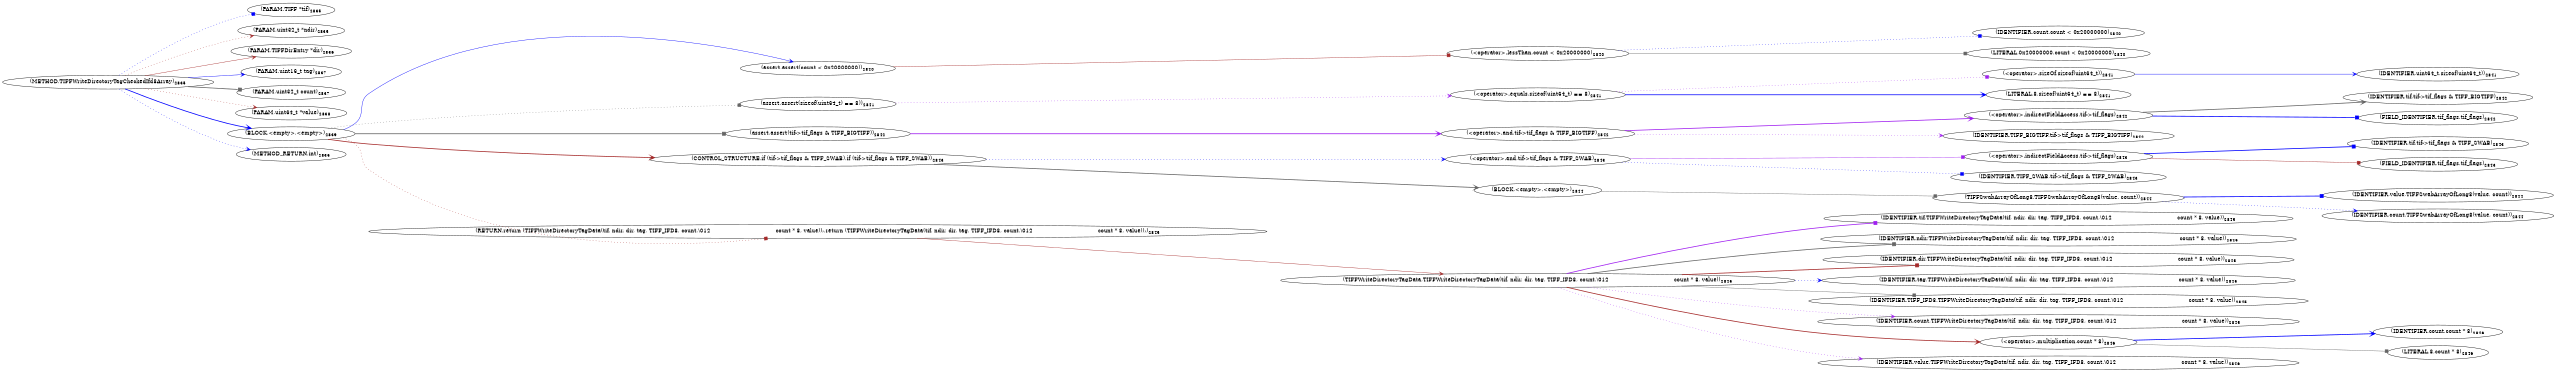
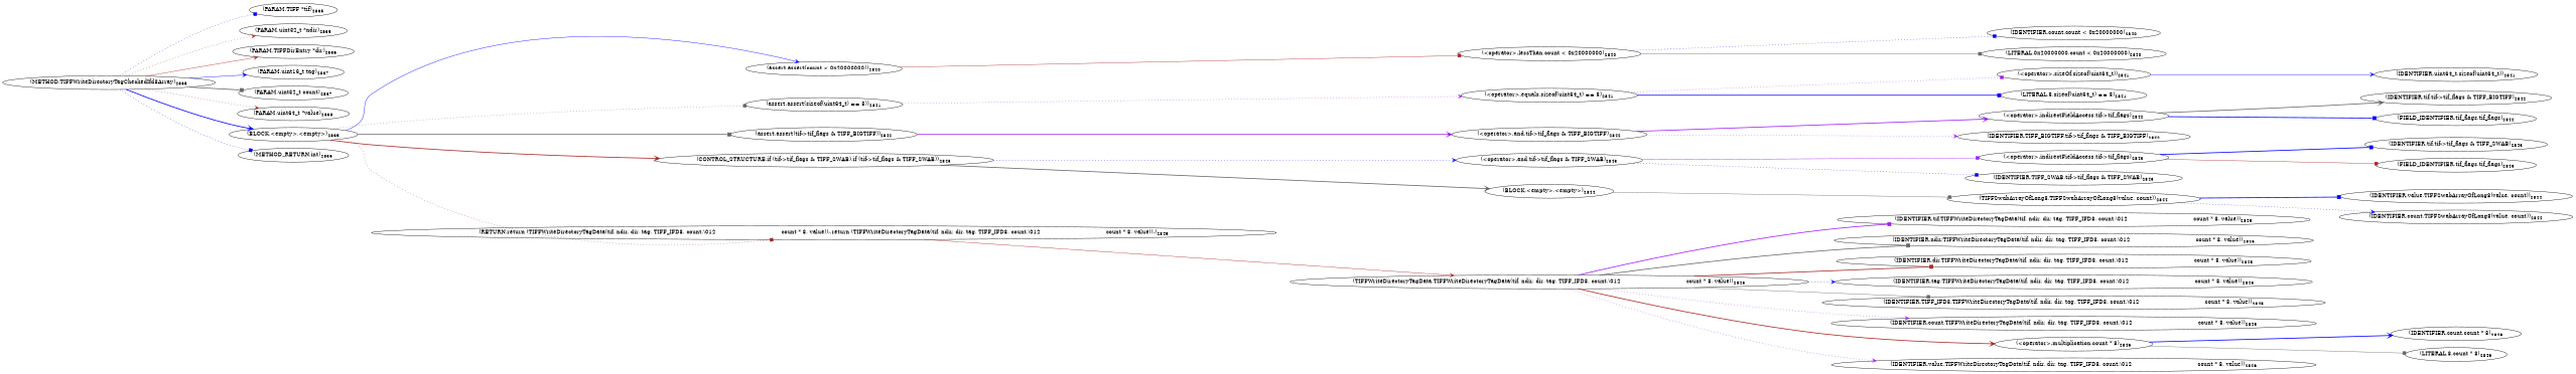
  digraph {
    rankdir=LR
    edge [arrowhead=vee color=blue style=bold]
    n1 [label=<(METHOD,TIFFWriteDirectoryTagCheckedIfd8Array)<SUB>2835</SUB>>]
    n2 [label=<(PARAM,TIFF *tif)<SUB>2835</SUB>>]
    n3 [label=<(PARAM,uint32_t *ndir)<SUB>2835</SUB>>]
    n4 [label=<(PARAM,TIFFDirEntry *dir)<SUB>2836</SUB>>]
    n5 [label=<(PARAM,uint16_t tag)<SUB>2837</SUB>>]
    n6 [label=<(PARAM,uint32_t count)<SUB>2837</SUB>>]
    n7 [label=<(PARAM,uint64_t *value)<SUB>2838</SUB>>]
    n8 [label=<(BLOCK,&lt;empty&gt;,&lt;empty&gt;)<SUB>2839</SUB>>]
    n9 [label=<(METHOD_RETURN,int)<SUB>2835</SUB>>]
    n10 [label=<(assert,assert(count &lt; 0x20000000))<SUB>2840</SUB>>]
    n11 [label=<(assert,assert(sizeof(uint64_t) == 8))<SUB>2841</SUB>>]
    n12 [label=<(assert,assert(tif-&gt;tif_flags &amp; TIFF_BIGTIFF))<SUB>2842</SUB>>]
    n13 [label=<(CONTROL_STRUCTURE,if (tif-&gt;tif_flags &amp; TIFF_SWAB),if (tif-&gt;tif_flags &amp; TIFF_SWAB))<SUB>2843</SUB>>]
    n14 [label=<(RETURN,return (TIFFWriteDirectoryTagData(tif, ndir, dir, tag, TIFF_IFD8, count,\012                                      count * 8, value));,return (TIFFWriteDirectoryTagData(tif, ndir, dir, tag, TIFF_IFD8, count,\012                                      count * 8, value));)<SUB>2845</SUB>>]
    n15 [label=<(&lt;operator&gt;.lessThan,count &lt; 0x20000000)<SUB>2840</SUB>>]
    n16 [label=<(&lt;operator&gt;.equals,sizeof(uint64_t) == 8)<SUB>2841</SUB>>]
    n17 [label=<(&lt;operator&gt;.and,tif-&gt;tif_flags &amp; TIFF_BIGTIFF)<SUB>2842</SUB>>]
    n18 [label=<(&lt;operator&gt;.and,tif-&gt;tif_flags &amp; TIFF_SWAB)<SUB>2843</SUB>>]
    n19 [label=<(BLOCK,&lt;empty&gt;,&lt;empty&gt;)<SUB>2844</SUB>>]
    n20 [label=<(TIFFWriteDirectoryTagData,TIFFWriteDirectoryTagData(tif, ndir, dir, tag, TIFF_IFD8, count,\012                                      count * 8, value))<SUB>2845</SUB>>]
    n21 [label=<(IDENTIFIER,count,count &lt; 0x20000000)<SUB>2840</SUB>>]
    n22 [label=<(LITERAL,0x20000000,count &lt; 0x20000000)<SUB>2840</SUB>>]
    n23 [label=<(&lt;operator&gt;.sizeOf,sizeof(uint64_t))<SUB>2841</SUB>>]
    n24 [label=<(LITERAL,8,sizeof(uint64_t) == 8)<SUB>2841</SUB>>]
    n25 [label=<(IDENTIFIER,uint64_t,sizeof(uint64_t))<SUB>2841</SUB>>]
    n26 [label=<(&lt;operator&gt;.indirectFieldAccess,tif-&gt;tif_flags)<SUB>2842</SUB>>]
    n27 [label=<(IDENTIFIER,TIFF_BIGTIFF,tif-&gt;tif_flags &amp; TIFF_BIGTIFF)<SUB>2842</SUB>>]
    n28 [label=<(IDENTIFIER,tif,tif-&gt;tif_flags &amp; TIFF_BIGTIFF)<SUB>2842</SUB>>]
    n29 [label=<(FIELD_IDENTIFIER,tif_flags,tif_flags)<SUB>2842</SUB>>]
    n30 [label=<(&lt;operator&gt;.indirectFieldAccess,tif-&gt;tif_flags)<SUB>2843</SUB>>]
    n31 [label=<(IDENTIFIER,TIFF_SWAB,tif-&gt;tif_flags &amp; TIFF_SWAB)<SUB>2843</SUB>>]
    n32 [label=<(TIFFSwabArrayOfLong8,TIFFSwabArrayOfLong8(value, count))<SUB>2844</SUB>>]
    n33 [label=<(IDENTIFIER,tif,tif-&gt;tif_flags &amp; TIFF_SWAB)<SUB>2843</SUB>>]
    n34 [label=<(FIELD_IDENTIFIER,tif_flags,tif_flags)<SUB>2843</SUB>>]
    n35 [label=<(IDENTIFIER,value,TIFFSwabArrayOfLong8(value, count))<SUB>2844</SUB>>]
    n36 [label=<(IDENTIFIER,count,TIFFSwabArrayOfLong8(value, count))<SUB>2844</SUB>>]
    n37 [label=<(IDENTIFIER,tif,TIFFWriteDirectoryTagData(tif, ndir, dir, tag, TIFF_IFD8, count,\012                                      count * 8, value))<SUB>2845</SUB>>]
    n38 [label=<(IDENTIFIER,ndir,TIFFWriteDirectoryTagData(tif, ndir, dir, tag, TIFF_IFD8, count,\012                                      count * 8, value))<SUB>2845</SUB>>]
    n39 [label=<(IDENTIFIER,dir,TIFFWriteDirectoryTagData(tif, ndir, dir, tag, TIFF_IFD8, count,\012                                      count * 8, value))<SUB>2845</SUB>>]
    n40 [label=<(IDENTIFIER,tag,TIFFWriteDirectoryTagData(tif, ndir, dir, tag, TIFF_IFD8, count,\012                                      count * 8, value))<SUB>2845</SUB>>]
    n41 [label=<(IDENTIFIER,TIFF_IFD8,TIFFWriteDirectoryTagData(tif, ndir, dir, tag, TIFF_IFD8, count,\012                                      count * 8, value))<SUB>2845</SUB>>]
    n42 [label=<(IDENTIFIER,count,TIFFWriteDirectoryTagData(tif, ndir, dir, tag, TIFF_IFD8, count,\012                                      count * 8, value))<SUB>2845</SUB>>]
    n43 [label=<(&lt;operator&gt;.multiplication,count * 8)<SUB>2846</SUB>>]
    n44 [label=<(IDENTIFIER,value,TIFFWriteDirectoryTagData(tif, ndir, dir, tag, TIFF_IFD8, count,\012                                      count * 8, value))<SUB>2846</SUB>>]
    n45 [label=<(IDENTIFIER,count,count * 8)<SUB>2846</SUB>>]
    n46 [label=<(LITERAL,8,count * 8)<SUB>2846</SUB>>]
    n1 -> n2 [arrowhead=box style=dotted]
    n1 -> n3 [color=brown style=dotted]
    n1 -> n4 [color=brown style=solid]
    n1 -> n5 [style=solid]
    n1 -> n6 [arrowhead=box color=gray40]
    n1 -> n7 [color=brown style=dotted]
    n1 -> n8
-   n1 -> n9 [style=dotted]
+   n1 -> n9 [arrowhead=box style=dotted]
    n8 -> n10 [style=solid]
    n8 -> n11 [arrowhead=box color=gray40 style=dotted]
    n8 -> n12 [arrowhead=box color=gray40]
    n8 -> n13 [color=brown]
    n8 -> n14 [arrowhead=box color=brown style=dotted]
    n10 -> n15 [arrowhead=box color=brown style=solid]
    n11 -> n16 [color=purple style=dotted]
    n12 -> n17 [color=purple]
    n13 -> n18 [style=dotted]
    n13 -> n19 [color=gray40]
    n14 -> n20 [color=brown style=solid]
    n15 -> n21 [arrowhead=box style=dotted]
    n15 -> n22 [arrowhead=box color=gray40 style=solid]
    n16 -> n23 [arrowhead=box color=purple style=dotted]
-   n16 -> n24
+   n16 -> n24 [arrowhead=box]
    n17 -> n26 [color=purple]
    n17 -> n27 [color=purple style=dotted]
    n18 -> n30 [arrowhead=box color=purple style=solid]
    n18 -> n31 [arrowhead=box style=dotted]
    n19 -> n32 [arrowhead=box color=gray40 style=solid]
    n20 -> n37 [arrowhead=box color=purple]
    n20 -> n38 [arrowhead=box color=gray40]
    n20 -> n39 [arrowhead=box color=brown]
    n20 -> n40 [style=dotted]
    n20 -> n41 [arrowhead=box color=gray40 style=solid]
    n20 -> n42 [color=purple style=dotted]
    n20 -> n43 [color=brown]
    n20 -> n44 [color=purple style=dotted]
    n23 -> n25 [style=solid]
    n26 -> n28 [color=gray40]
    n26 -> n29 [arrowhead=box]
    n30 -> n33 [arrowhead=box]
    n30 -> n34 [arrowhead=box color=brown style=solid]
    n32 -> n35 [arrowhead=box]
    n32 -> n36 [style=dotted]
    n43 -> n45
    n43 -> n46 [arrowhead=box color=gray40 style=solid]
  }
